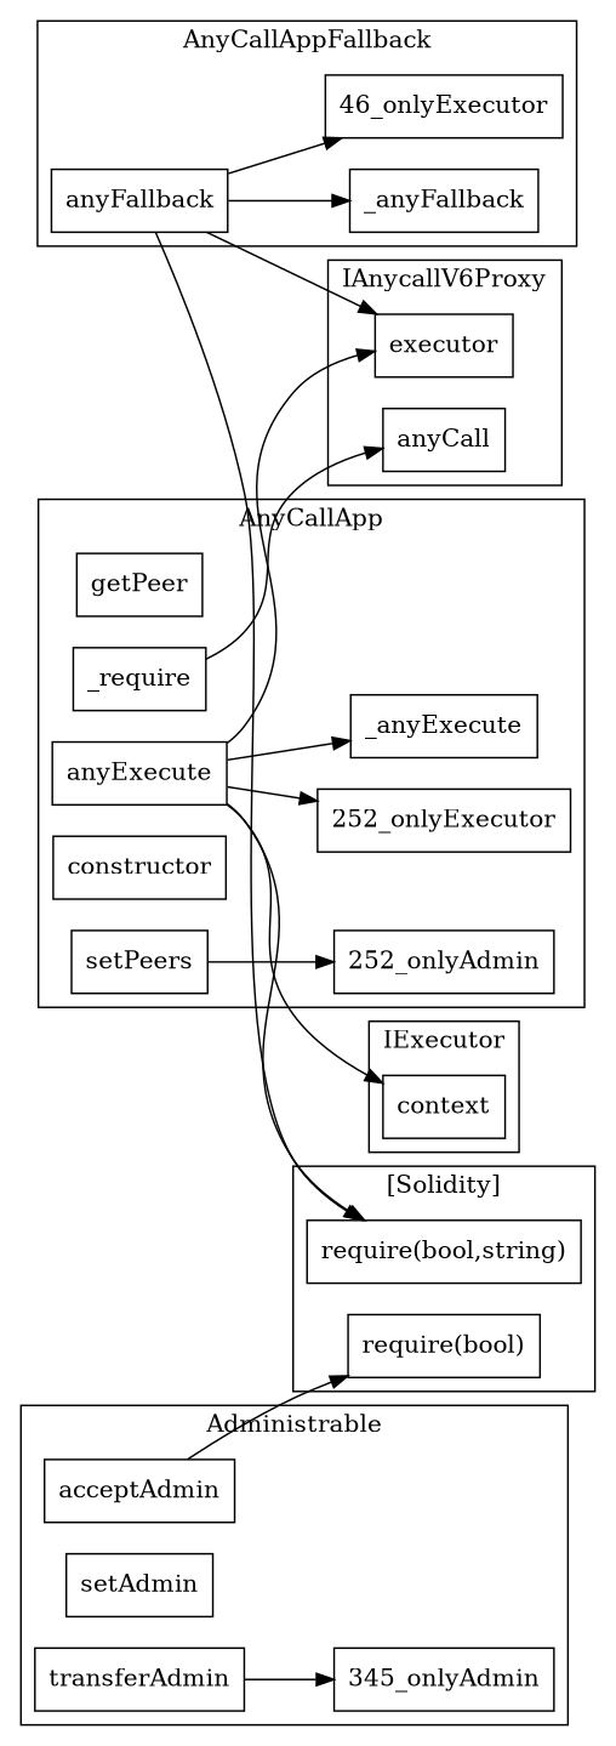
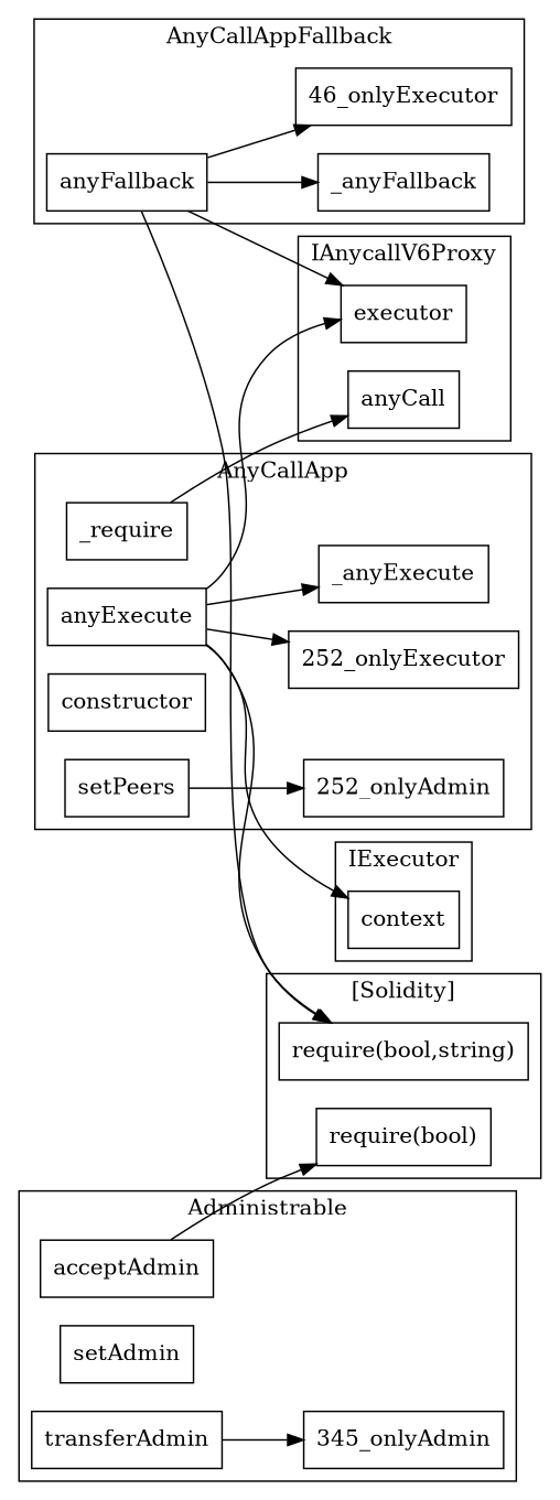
  strict digraph {
    rankdir=LR
    node [shape=box]
    n1 [label=anyFallback]
    n2 [label=_anyFallback]
    "46_onlyExecutor"
    n4 [label=executor]
    n5 [label=anyCall]
    n6 [label=acceptAdmin]
    n7 [label=setAdmin]
    n8 [label=transferAdmin]
    "345_onlyAdmin"
    n10 [label=context]
-   n11 [label=getPeer]
    n12 [label=_anyExecute]
    n13 [label=anyExecute]
    "252_onlyExecutor"
    n15 [label=_require]
    n16 [label=constructor]
    n17 [label=setPeers]
    "252_onlyAdmin"
    "require(bool,string)"
    "require(bool)"
    subgraph cluster_1 {
      label=AnyCallAppFallback
      n1
      n2
      "46_onlyExecutor"
    }
    subgraph cluster_2 {
      label=IAnycallV6Proxy
      n4
      n5
    }
    subgraph cluster_3 {
      label=Administrable
      n6
      n7
      n8
      "345_onlyAdmin"
    }
    subgraph cluster_4 {
      label=IExecutor
      n10
    }
    subgraph cluster_5 {
      label=AnyCallApp
-     n11
      n12
      n13
      "252_onlyExecutor"
      n15
      n16
      n17
      "252_onlyAdmin"
    }
    subgraph cluster_6 {
      label="[Solidity]"
      "require(bool,string)"
      "require(bool)"
    }
    n1 -> n2
    n1 -> "46_onlyExecutor"
    n1 -> n4
    n1 -> "require(bool,string)"
    n6 -> "require(bool)"
    n8 -> "345_onlyAdmin"
    n13 -> n4
    n13 -> n10
    n13 -> n12
    n13 -> "252_onlyExecutor"
    n13 -> "require(bool,string)"
    n15 -> n5
    n17 -> "252_onlyAdmin"
  }
